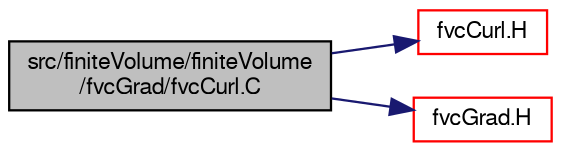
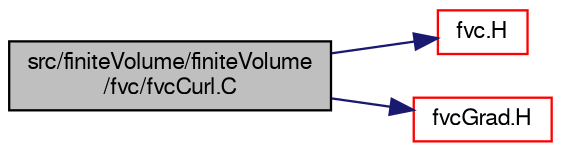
  digraph {
    rankdir=LR
    node [color=red fontname=FreeSans fontsize=10 shape=record]
    edge [color=midnightblue fontname=FreeSans fontsize=10 labelfontname=FreeSans labelfontsize=10 style=solid]
-   n1 [color=black fillcolor=grey75 fontcolor=black height=0.2 label="src/finiteVolume/finiteVolume\l/fvcGrad/fvcCurl.C" style=filled width=0.4]
-   n2 [height=0.2 label="fvcCurl.H" width=0.4]
+   n1 [color=black fillcolor=grey75 fontcolor=black height=0.2 label="src/finiteVolume/finiteVolume\l/fvc/fvcCurl.C" style=filled width=0.4]
+   n2 [height=0.2 label="fvc.H" width=0.4]
    n3 [height=0.2 label="fvcGrad.H" width=0.4]
    n1 -> n2
    n1 -> n3
  }
